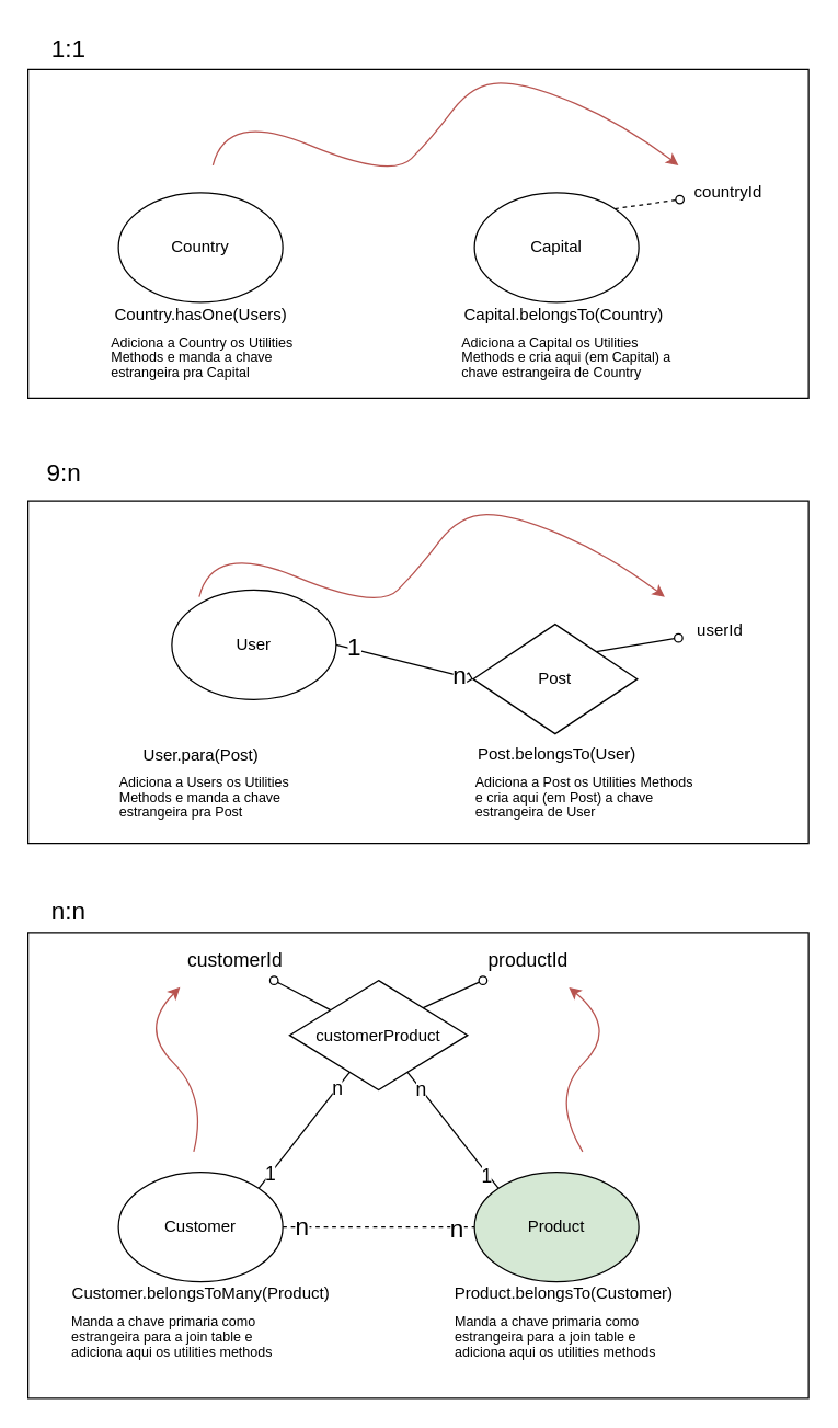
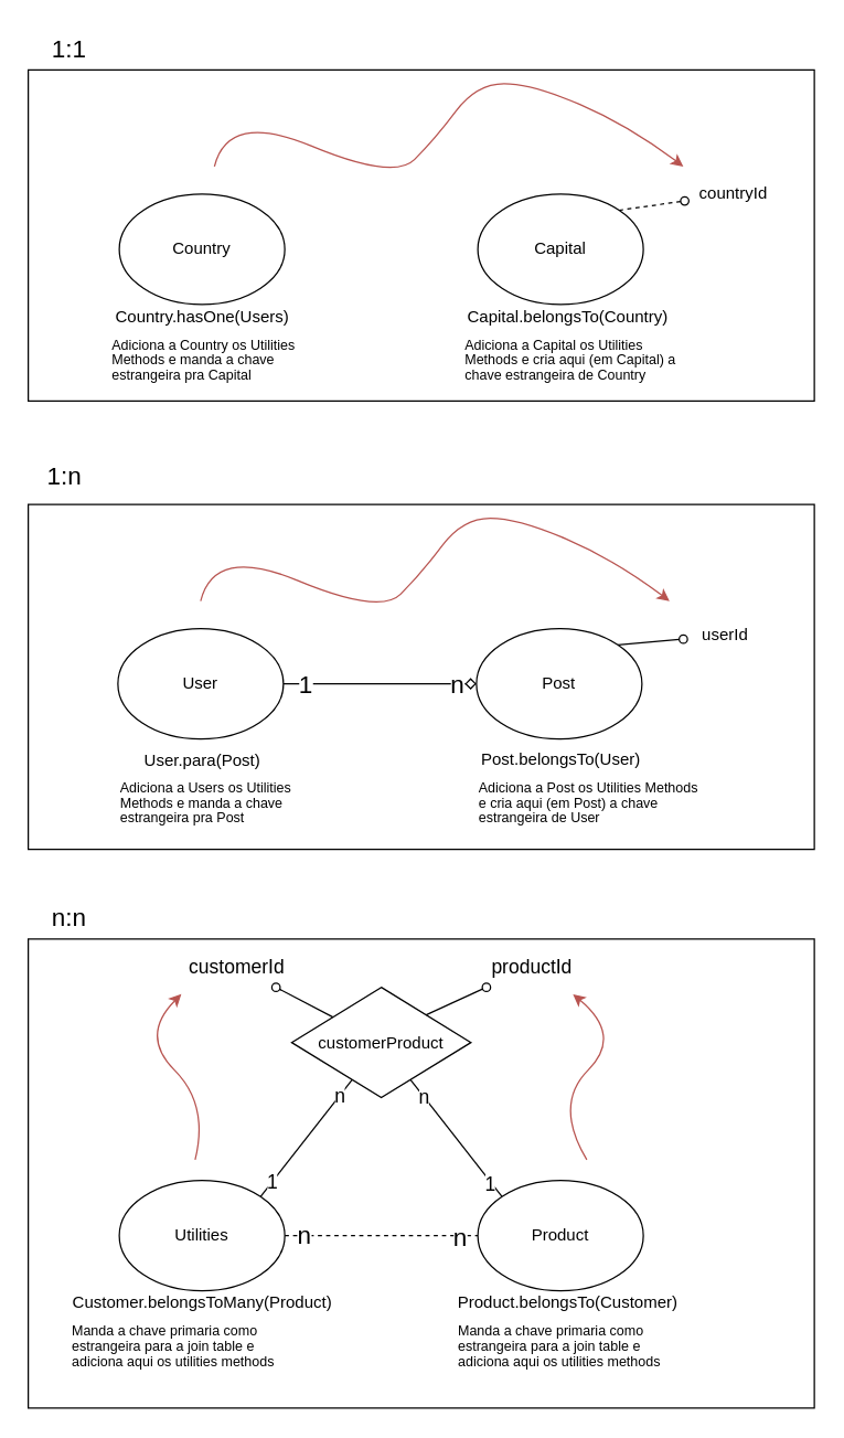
  <mxCell id="0" />
  <mxCell id="1" parent="0" />
  <mxCell id="2" value="" style="rounded=0;whiteSpace=wrap;html=1;fillColor=none;" vertex="1" parent="1"><mxGeometry x="20" y="680" width="570" height="340" as="geometry" /></mxCell>
  <mxCell id="3" value="" style="rounded=0;whiteSpace=wrap;html=1;fillColor=none;" vertex="1" parent="1"><mxGeometry x="20" y="365" width="570" height="250" as="geometry" /></mxCell>
  <mxCell id="4" value="" style="rounded=0;whiteSpace=wrap;html=1;fillColor=none;" vertex="1" parent="1"><mxGeometry x="20" y="50" width="570" height="240" as="geometry" /></mxCell>
  <mxCell id="5" style="rounded=0;orthogonalLoop=1;jettySize=auto;html=1;exitX=1;exitY=0.5;exitDx=0;exitDy=0;entryX=0;entryY=0.5;entryDx=0;entryDy=0;endArrow=diamond;endFill=0;" edge="1" parent="1" source="8" target="10"><mxGeometry relative="1" as="geometry" /></mxCell>
  <mxCell id="6" value="1" style="edgeLabel;html=1;align=center;verticalAlign=middle;resizable=0;points=[];fontSize=18;" vertex="1" connectable="0" parent="5"><mxGeometry x="-0.866" relative="1" as="geometry"><mxPoint x="6" as="offset" /></mxGeometry></mxCell>
  <mxCell id="7" value="n" style="edgeLabel;html=1;align=center;verticalAlign=middle;resizable=0;points=[];fontSize=18;" vertex="1" connectable="0" parent="5"><mxGeometry x="0.78" relative="1" as="geometry"><mxPoint as="offset" /></mxGeometry></mxCell>
- <mxCell id="8" value="User" style="ellipse;whiteSpace=wrap;html=1;" vertex="1" parent="1"><mxGeometry x="125" y="430" width="120" height="80" as="geometry" /></mxCell>
+ <mxCell id="8" value="User" style="ellipse;whiteSpace=wrap;html=1;" vertex="1" parent="1"><mxGeometry x="85" y="455" width="120" height="80" as="geometry" /></mxCell>
  <mxCell id="9" style="edgeStyle=none;rounded=0;orthogonalLoop=1;jettySize=auto;html=1;exitX=1;exitY=0;exitDx=0;exitDy=0;endArrow=oval;endFill=0;" edge="1" parent="1" source="10" target="11"><mxGeometry relative="1" as="geometry"><mxPoint x="515" y="467" as="targetPoint" /></mxGeometry></mxCell>
- <mxCell id="10" value="Post" style="rhombus;whiteSpace=wrap;html=1;" vertex="1" parent="1"><mxGeometry x="345" y="455" width="120" height="80" as="geometry" /></mxCell>
+ <mxCell id="10" value="Post" style="ellipse;whiteSpace=wrap;html=1;" vertex="1" parent="1"><mxGeometry x="345" y="455" width="120" height="80" as="geometry" /></mxCell>
  <mxCell id="11" value="userId" style="text;html=1;align=center;verticalAlign=middle;resizable=0;points=[];autosize=1;strokeColor=none;fillColor=none;" vertex="1" parent="1"><mxGeometry x="495" y="445" width="60" height="30" as="geometry" /></mxCell>
  <mxCell id="12" value="&lt;p style=&quot;line-height: 0%;&quot;&gt;User.para(Post)&lt;/p&gt;" style="text;html=1;align=center;verticalAlign=middle;resizable=0;points=[];autosize=1;strokeColor=none;fillColor=none;spacing=0;" vertex="1" parent="1"><mxGeometry x="81" y="535" width="130" height="30" as="geometry" /></mxCell>
  <mxCell id="13" value="Post.belongsTo(User)" style="text;html=1;align=center;verticalAlign=middle;resizable=0;points=[];autosize=1;strokeColor=none;fillColor=none;" vertex="1" parent="1"><mxGeometry x="336" y="535" width="140" height="30" as="geometry" /></mxCell>
  <mxCell id="14" value="" style="curved=1;endArrow=classic;html=1;rounded=0;fillColor=#f8cecc;strokeColor=#b85450;" edge="1" parent="1"><mxGeometry width="50" height="50" relative="1" as="geometry"><mxPoint x="145" y="435" as="sourcePoint" /><mxPoint x="485" y="435" as="targetPoint" /><Array as="points"><mxPoint x="155" y="395" /><mxPoint x="275" y="445" /><mxPoint x="305" y="415" /><mxPoint x="335" y="375" /><mxPoint x="375" y="375" /><mxPoint x="445" y="405" /></Array></mxGeometry></mxCell>
  <mxCell id="15" value="Country" style="ellipse;whiteSpace=wrap;html=1;" vertex="1" parent="1"><mxGeometry x="86" y="140" width="120" height="80" as="geometry" /></mxCell>
  <mxCell id="16" style="edgeStyle=none;rounded=0;orthogonalLoop=1;jettySize=auto;html=1;exitX=1;exitY=0;exitDx=0;exitDy=0;endArrow=oval;endFill=0;dashed=1;" edge="1" parent="1" source="17" target="18"><mxGeometry relative="1" as="geometry"><mxPoint x="506" y="140" as="targetPoint" /></mxGeometry></mxCell>
  <mxCell id="17" value="Capital" style="ellipse;whiteSpace=wrap;html=1;" vertex="1" parent="1"><mxGeometry x="346" y="140" width="120" height="80" as="geometry" /></mxCell>
  <mxCell id="18" value="countryId" style="text;html=1;align=center;verticalAlign=middle;resizable=0;points=[];autosize=1;strokeColor=none;fillColor=none;" vertex="1" parent="1"><mxGeometry x="496" y="125" width="70" height="30" as="geometry" /></mxCell>
  <mxCell id="19" value="Country.hasOne(Users)" style="text;html=1;align=center;verticalAlign=middle;resizable=0;points=[];autosize=1;strokeColor=none;fillColor=none;" vertex="1" parent="1"><mxGeometry x="66" y="214" width="160" height="30" as="geometry" /></mxCell>
  <mxCell id="20" value="Capital.belongsTo(Country)" style="text;html=1;align=center;verticalAlign=middle;resizable=0;points=[];autosize=1;strokeColor=none;fillColor=none;" vertex="1" parent="1"><mxGeometry x="326" y="214" width="170" height="30" as="geometry" /></mxCell>
- <mxCell id="21" value="&lt;font style=&quot;font-size: 18px;&quot;&gt;9:n&lt;/font&gt;" style="text;html=1;align=center;verticalAlign=middle;resizable=0;points=[];autosize=1;strokeColor=none;fillColor=none;" vertex="1" parent="1"><mxGeometry x="21" y="325" width="50" height="40" as="geometry" /></mxCell>
+ <mxCell id="21" value="&lt;font style=&quot;font-size: 18px;&quot;&gt;1:n&lt;/font&gt;" style="text;html=1;align=center;verticalAlign=middle;resizable=0;points=[];autosize=1;strokeColor=none;fillColor=none;" vertex="1" parent="1"><mxGeometry x="21" y="325" width="50" height="40" as="geometry" /></mxCell>
  <mxCell id="22" value="1:1" style="text;html=1;strokeColor=none;fillColor=none;align=center;verticalAlign=middle;whiteSpace=wrap;rounded=0;fontSize=18;" vertex="1" parent="1"><mxGeometry x="20" y="20" width="60" height="30" as="geometry" /></mxCell>
  <mxCell id="23" value="" style="curved=1;endArrow=classic;html=1;rounded=0;fillColor=#f8cecc;strokeColor=#b85450;" edge="1" parent="1"><mxGeometry width="50" height="50" relative="1" as="geometry"><mxPoint x="155" y="120" as="sourcePoint" /><mxPoint x="495" y="120" as="targetPoint" /><Array as="points"><mxPoint x="165" y="80" /><mxPoint x="285" y="130" /><mxPoint x="315" y="100" /><mxPoint x="345" y="60" /><mxPoint x="385" y="60" /><mxPoint x="455" y="90" /></Array></mxGeometry></mxCell>
  <mxCell id="24" value="&lt;p style=&quot;line-height: 50%;&quot;&gt;&lt;font style=&quot;font-size: 10px;&quot;&gt;Adiciona a Users os Utilities Methods e manda a chave estrangeira pra Post&lt;/font&gt;&lt;/p&gt;" style="text;html=1;strokeColor=none;fillColor=none;align=left;verticalAlign=middle;whiteSpace=wrap;rounded=0;fontSize=18;spacing=1;" vertex="1" parent="1"><mxGeometry x="86" y="565" width="160" height="30" as="geometry" /></mxCell>
  <mxCell id="25" value="&lt;p style=&quot;line-height: 50%;&quot;&gt;&lt;font style=&quot;font-size: 10px;&quot;&gt;Adiciona a Post os Utilities Methods e cria aqui (em Post) a chave estrangeira de User&lt;/font&gt;&lt;/p&gt;" style="text;html=1;strokeColor=none;fillColor=none;align=left;verticalAlign=middle;whiteSpace=wrap;rounded=0;fontSize=18;spacing=1;" vertex="1" parent="1"><mxGeometry x="346" y="565" width="160" height="30" as="geometry" /></mxCell>
  <mxCell id="26" value="&lt;p style=&quot;line-height: 50%;&quot;&gt;&lt;font style=&quot;font-size: 10px;&quot;&gt;Adiciona a Country os Utilities Methods e manda a chave estrangeira pra Capital&lt;/font&gt;&lt;/p&gt;" style="text;html=1;strokeColor=none;fillColor=none;align=left;verticalAlign=middle;whiteSpace=wrap;rounded=0;fontSize=18;spacing=1;" vertex="1" parent="1"><mxGeometry x="80" y="244" width="160" height="30" as="geometry" /></mxCell>
  <mxCell id="27" value="&lt;p style=&quot;line-height: 50%;&quot;&gt;&lt;font style=&quot;font-size: 10px;&quot;&gt;Adiciona a Capital os Utilities Methods e cria aqui (em Capital) a chave estrangeira de Country&lt;/font&gt;&lt;/p&gt;" style="text;html=1;strokeColor=none;fillColor=none;align=left;verticalAlign=middle;whiteSpace=wrap;rounded=0;fontSize=18;spacing=1;" vertex="1" parent="1"><mxGeometry x="336" y="244" width="160" height="30" as="geometry" /></mxCell>
  <mxCell id="28" style="edgeStyle=none;rounded=0;orthogonalLoop=1;jettySize=auto;html=1;exitX=1;exitY=0.5;exitDx=0;exitDy=0;entryX=0;entryY=0.5;entryDx=0;entryDy=0;endArrow=none;endFill=0;dashed=1;" edge="1" parent="1" source="34" target="38"><mxGeometry relative="1" as="geometry" /></mxCell>
  <mxCell id="29" value="n" style="edgeLabel;html=1;align=center;verticalAlign=middle;resizable=0;points=[];fontSize=18;" vertex="1" connectable="0" parent="28"><mxGeometry x="-0.821" y="1" relative="1" as="geometry"><mxPoint as="offset" /></mxGeometry></mxCell>
  <mxCell id="30" value="n" style="edgeLabel;html=1;align=center;verticalAlign=middle;resizable=0;points=[];fontSize=18;" vertex="1" connectable="0" parent="28"><mxGeometry x="0.795" y="-1" relative="1" as="geometry"><mxPoint as="offset" /></mxGeometry></mxCell>
  <mxCell id="31" style="edgeStyle=none;rounded=0;orthogonalLoop=1;jettySize=auto;html=1;exitX=1;exitY=0;exitDx=0;exitDy=0;fontSize=10;endArrow=none;endFill=0;" edge="1" parent="1" source="34" target="49"><mxGeometry relative="1" as="geometry"><mxPoint x="223.56" y="781.2" as="targetPoint" /></mxGeometry></mxCell>
  <mxCell id="32" value="&lt;font style=&quot;font-size: 14px;&quot;&gt;n&lt;/font&gt;" style="edgeLabel;html=1;align=center;verticalAlign=middle;resizable=0;points=[];fontSize=10;" vertex="1" connectable="0" parent="31"><mxGeometry x="0.726" relative="1" as="geometry"><mxPoint as="offset" /></mxGeometry></mxCell>
  <mxCell id="33" value="1" style="edgeLabel;html=1;align=center;verticalAlign=middle;resizable=0;points=[];fontSize=14;" vertex="1" connectable="0" parent="31"><mxGeometry x="-0.744" y="1" relative="1" as="geometry"><mxPoint as="offset" /></mxGeometry></mxCell>
- <mxCell id="34" value="Customer" style="ellipse;whiteSpace=wrap;html=1;" vertex="1" parent="1"><mxGeometry x="86" y="855" width="120" height="80" as="geometry" /></mxCell>
+ <mxCell id="34" value="Utilities" style="ellipse;whiteSpace=wrap;html=1;" vertex="1" parent="1"><mxGeometry x="86" y="855" width="120" height="80" as="geometry" /></mxCell>
  <mxCell id="35" style="edgeStyle=none;rounded=0;orthogonalLoop=1;jettySize=auto;html=1;exitX=0;exitY=0;exitDx=0;exitDy=0;fontSize=10;endArrow=none;endFill=0;" edge="1" parent="1" source="38" target="49"><mxGeometry relative="1" as="geometry"><mxPoint x="327.72" y="779.52" as="targetPoint" /></mxGeometry></mxCell>
  <mxCell id="36" value="n" style="edgeLabel;html=1;align=center;verticalAlign=middle;resizable=0;points=[];fontSize=14;" vertex="1" connectable="0" parent="35"><mxGeometry x="0.715" relative="1" as="geometry"><mxPoint as="offset" /></mxGeometry></mxCell>
  <mxCell id="37" value="1" style="edgeLabel;html=1;align=center;verticalAlign=middle;resizable=0;points=[];fontSize=14;" vertex="1" connectable="0" parent="35"><mxGeometry x="-0.752" y="1" relative="1" as="geometry"><mxPoint as="offset" /></mxGeometry></mxCell>
- <mxCell id="38" value="Product" style="ellipse;whiteSpace=wrap;html=1;fillColor=#d5e8d4;" vertex="1" parent="1"><mxGeometry x="346" y="855" width="120" height="80" as="geometry" /></mxCell>
+ <mxCell id="38" value="Product" style="ellipse;whiteSpace=wrap;html=1;" vertex="1" parent="1"><mxGeometry x="346" y="855" width="120" height="80" as="geometry" /></mxCell>
  <mxCell id="39" value="Customer.belongsToMany(Product)" style="text;html=1;align=center;verticalAlign=middle;resizable=0;points=[];autosize=1;strokeColor=none;fillColor=none;" vertex="1" parent="1"><mxGeometry x="41" y="929" width="210" height="30" as="geometry" /></mxCell>
  <mxCell id="40" value="Product.belongsTo(Customer)" style="text;html=1;align=center;verticalAlign=middle;resizable=0;points=[];autosize=1;strokeColor=none;fillColor=none;" vertex="1" parent="1"><mxGeometry x="321" y="929" width="180" height="30" as="geometry" /></mxCell>
  <mxCell id="41" value="n:n" style="text;html=1;strokeColor=none;fillColor=none;align=center;verticalAlign=middle;whiteSpace=wrap;rounded=0;fontSize=18;" vertex="1" parent="1"><mxGeometry x="20" y="650" width="60" height="30" as="geometry" /></mxCell>
  <mxCell id="42" value="&lt;p style=&quot;line-height: 50%;&quot;&gt;&lt;span style=&quot;font-size: 10px;&quot;&gt;Manda a chave primaria como estrangeira para a join table e adiciona aqui os utilities methods&lt;/span&gt;&lt;/p&gt;" style="text;html=1;strokeColor=none;fillColor=none;align=left;verticalAlign=middle;whiteSpace=wrap;rounded=0;fontSize=18;spacing=1;" vertex="1" parent="1"><mxGeometry x="51" y="959" width="160" height="30" as="geometry" /></mxCell>
  <mxCell id="43" style="edgeStyle=none;rounded=0;orthogonalLoop=1;jettySize=auto;html=1;fontSize=14;endArrow=oval;endFill=0;" edge="1" parent="1" source="49" target="45"><mxGeometry relative="1" as="geometry"><mxPoint x="233.574" y="731.716" as="sourcePoint" /></mxGeometry></mxCell>
  <mxCell id="44" style="edgeStyle=none;rounded=0;orthogonalLoop=1;jettySize=auto;html=1;exitX=1;exitY=0;exitDx=0;exitDy=0;fontSize=14;endArrow=oval;endFill=0;" edge="1" parent="1" source="49" target="46"><mxGeometry relative="1" as="geometry"><mxPoint x="318.426" y="731.716" as="sourcePoint" /></mxGeometry></mxCell>
  <mxCell id="45" value="customerId" style="text;html=1;align=center;verticalAlign=middle;resizable=0;points=[];autosize=1;strokeColor=none;fillColor=none;fontSize=14;" vertex="1" parent="1"><mxGeometry x="126" y="685" width="90" height="30" as="geometry" /></mxCell>
  <mxCell id="46" value="productId" style="text;html=1;align=center;verticalAlign=middle;resizable=0;points=[];autosize=1;strokeColor=none;fillColor=none;fontSize=14;" vertex="1" parent="1"><mxGeometry x="345" y="685" width="80" height="30" as="geometry" /></mxCell>
  <mxCell id="47" value="" style="curved=1;endArrow=classic;html=1;rounded=0;fontSize=14;fillColor=#f8cecc;strokeColor=#b85450;" edge="1" parent="1"><mxGeometry width="50" height="50" relative="1" as="geometry"><mxPoint x="141" y="840" as="sourcePoint" /><mxPoint x="131" y="720" as="targetPoint" /><Array as="points"><mxPoint x="151" y="800" /><mxPoint x="101" y="750" /></Array></mxGeometry></mxCell>
  <mxCell id="48" value="" style="curved=1;endArrow=classic;html=1;rounded=0;fontSize=14;fillColor=#f8cecc;strokeColor=#b85450;" edge="1" parent="1"><mxGeometry width="50" height="50" relative="1" as="geometry"><mxPoint x="425" y="840" as="sourcePoint" /><mxPoint x="415" y="720" as="targetPoint" /><Array as="points"><mxPoint x="401" y="800" /><mxPoint x="451" y="750" /></Array></mxGeometry></mxCell>
  <mxCell id="49" value="&lt;font style=&quot;font-size: 12px;&quot;&gt;customerProduct&lt;/font&gt;" style="rhombus;whiteSpace=wrap;html=1;fontSize=14;fillColor=none;" vertex="1" parent="1"><mxGeometry x="211" y="715" width="130" height="80" as="geometry" /></mxCell>
  <mxCell id="50" value="&lt;p style=&quot;line-height: 50%;&quot;&gt;&lt;span style=&quot;font-size: 10px;&quot;&gt;Manda a chave primaria como estrangeira para a join table e adiciona aqui os utilities methods&lt;/span&gt;&lt;/p&gt;" style="text;html=1;strokeColor=none;fillColor=none;align=left;verticalAlign=middle;whiteSpace=wrap;rounded=0;fontSize=18;spacing=1;" vertex="1" parent="1"><mxGeometry x="331" y="959" width="160" height="30" as="geometry" /></mxCell>
